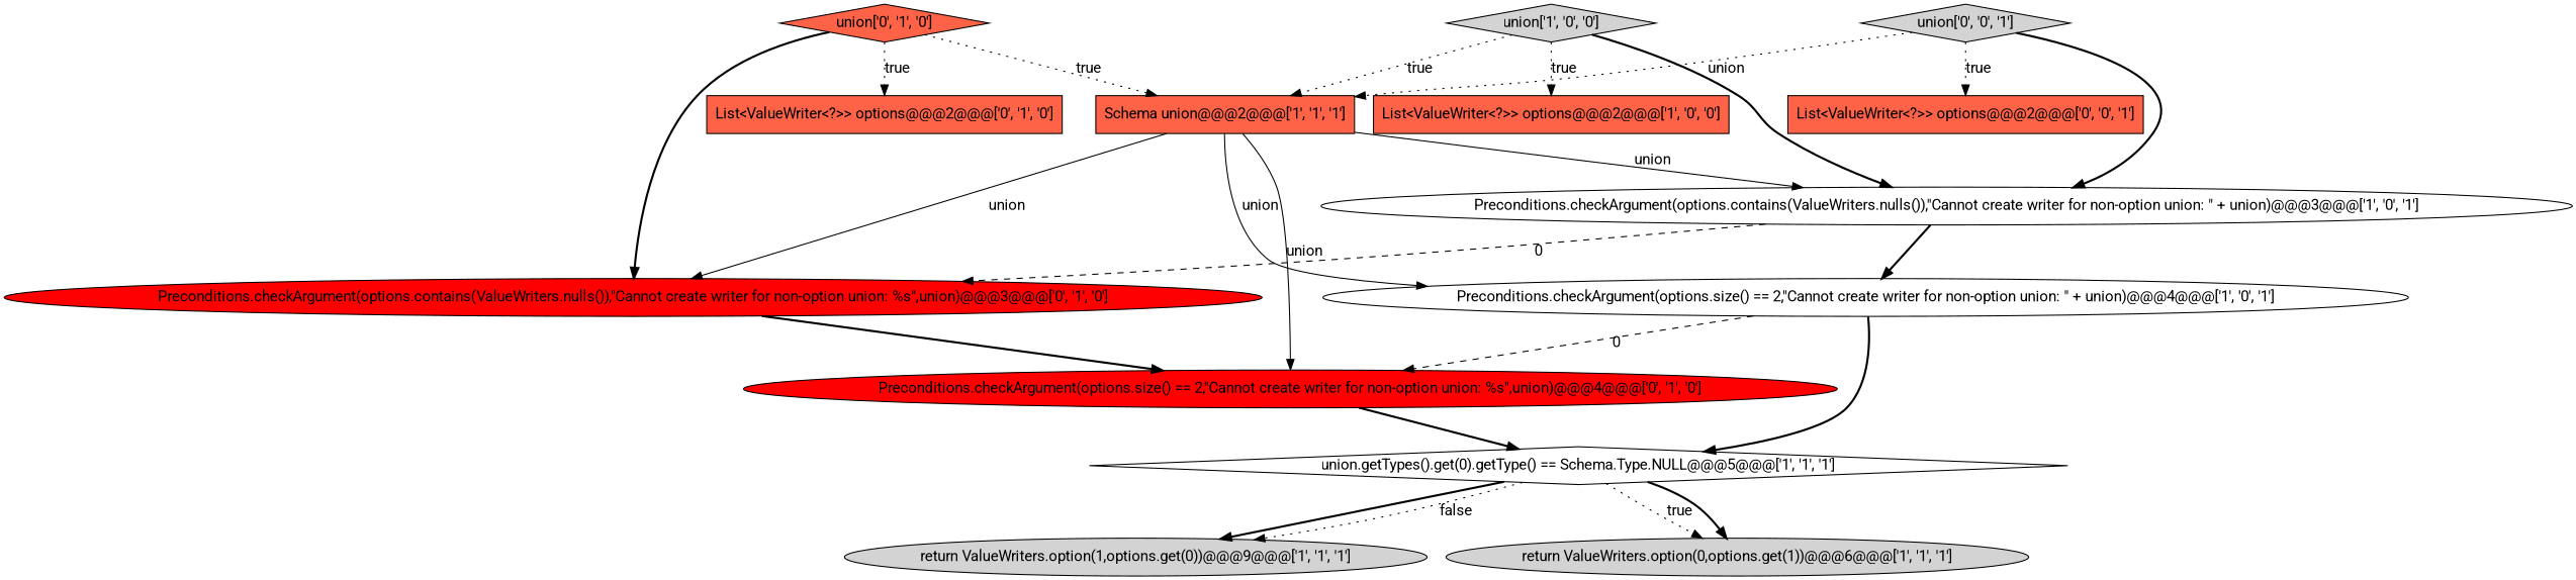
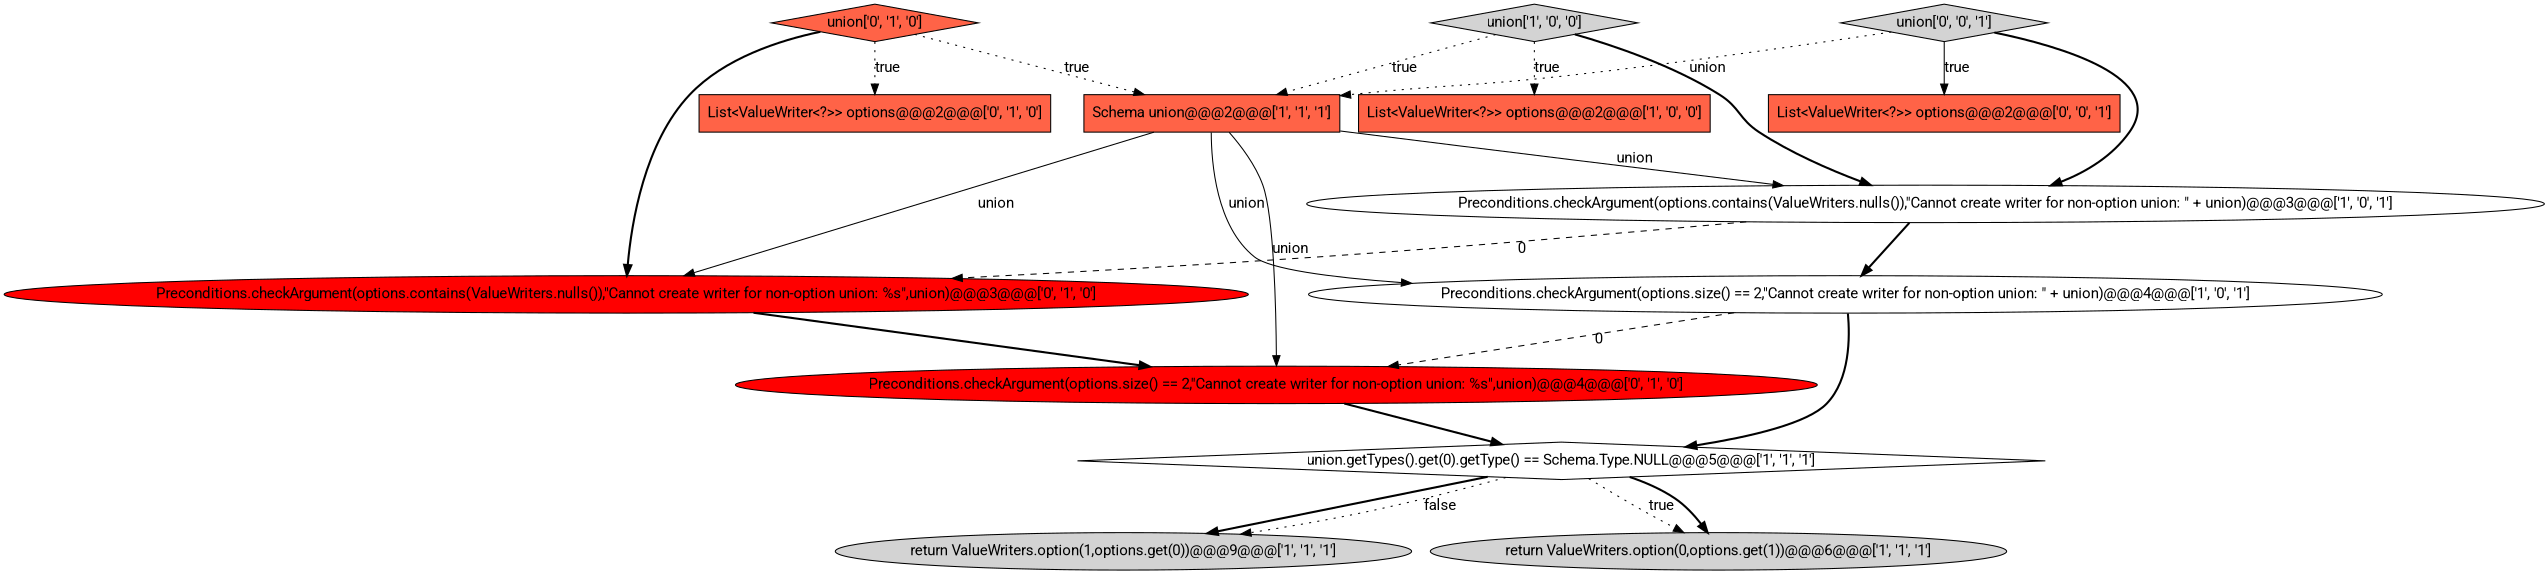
  digraph {
    fontname=Roboto
    node [fillcolor=tomato fontname=Roboto shape=ellipse style=filled]
    edge [fontname=Roboto style=bold]
    n1 [fillcolor=white label="Preconditions.checkArgument(options.size() == 2,\"Cannot create writer for non-option union: \" + union)@@@4@@@['1', '0', '1']"]
    n2 [fillcolor=white label="union.getTypes().get(0).getType() == Schema.Type.NULL@@@5@@@['1', '1', '1']" shape=diamond]
    n3 [fillcolor=red label="Preconditions.checkArgument(options.size() == 2,\"Cannot create writer for non-option union: %s\",union)@@@4@@@['0', '1', '0']"]
    n4 [fillcolor=lightgray label="return ValueWriters.option(1,options.get(0))@@@9@@@['1', '1', '1']"]
    n5 [fillcolor=lightgray label="return ValueWriters.option(0,options.get(1))@@@6@@@['1', '1', '1']"]
    n6 [label="List<ValueWriter<?>> options@@@2@@@['0', '0', '1']" shape=box]
    n7 [label="List<ValueWriter<?>> options@@@2@@@['1', '0', '0']" shape=box]
    n8 [fillcolor=lightgray label="union['1', '0', '0']" shape=diamond]
    n9 [label="Schema union@@@2@@@['1', '1', '1']" shape=box]
    n10 [fillcolor=white label="Preconditions.checkArgument(options.contains(ValueWriters.nulls()),\"Cannot create writer for non-option union: \" + union)@@@3@@@['1', '0', '1']"]
    n11 [fillcolor=red label="Preconditions.checkArgument(options.contains(ValueWriters.nulls()),\"Cannot create writer for non-option union: %s\",union)@@@3@@@['0', '1', '0']"]
    n12 [label="union['0', '1', '0']" shape=diamond]
    n13 [label="List<ValueWriter<?>> options@@@2@@@['0', '1', '0']" shape=box]
    n14 [fillcolor=lightgray label="union['0', '0', '1']" shape=diamond]
    n1 -> n2
    n1 -> n3 [label=0 style=dashed]
    n2 -> n4
    n2 -> n4 [label=false style=dotted]
    n2 -> n5 [label=true style=dotted]
    n2 -> n5
    n3 -> n2
    n8 -> n7 [label=true style=dotted]
    n8 -> n9 [label=true style=dotted]
    n8 -> n10
    n9 -> n1 [label=union style=solid]
    n9 -> n3 [label=union style=solid]
    n9 -> n10 [label=union style=solid]
    n9 -> n11 [label=union style=solid]
    n10 -> n1
    n10 -> n11 [label=0 style=dashed]
    n11 -> n3
    n12 -> n9 [label=true style=dotted]
    n12 -> n11
    n12 -> n13 [label=true style=dotted]
-   n14 -> n6 [label=true style=dotted]
+   n14 -> n6 [label=true style=solid]
    n14 -> n9 [label=union style=dotted]
    n14 -> n10
  }
